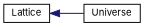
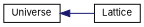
  digraph {
    rankdir=LR
    fontname=Inter
    node [color=black fillcolor=white fontname=Inter fontsize=10 shape=record style=filled]
    n1 [height=0.2 label=Universe width=0.4]
    n2 [height=0.2 label=Lattice width=0.4]
-   n2 -> n1 [color=midnightblue dir=back fontname=Inter fontsize=10 labelfontname=Helvetica labelfontsize=10 style=solid]
+   n1 -> n2 [color=midnightblue dir=back fontname=Inter fontsize=10 labelfontname=Helvetica labelfontsize=10 style=solid]
  }
